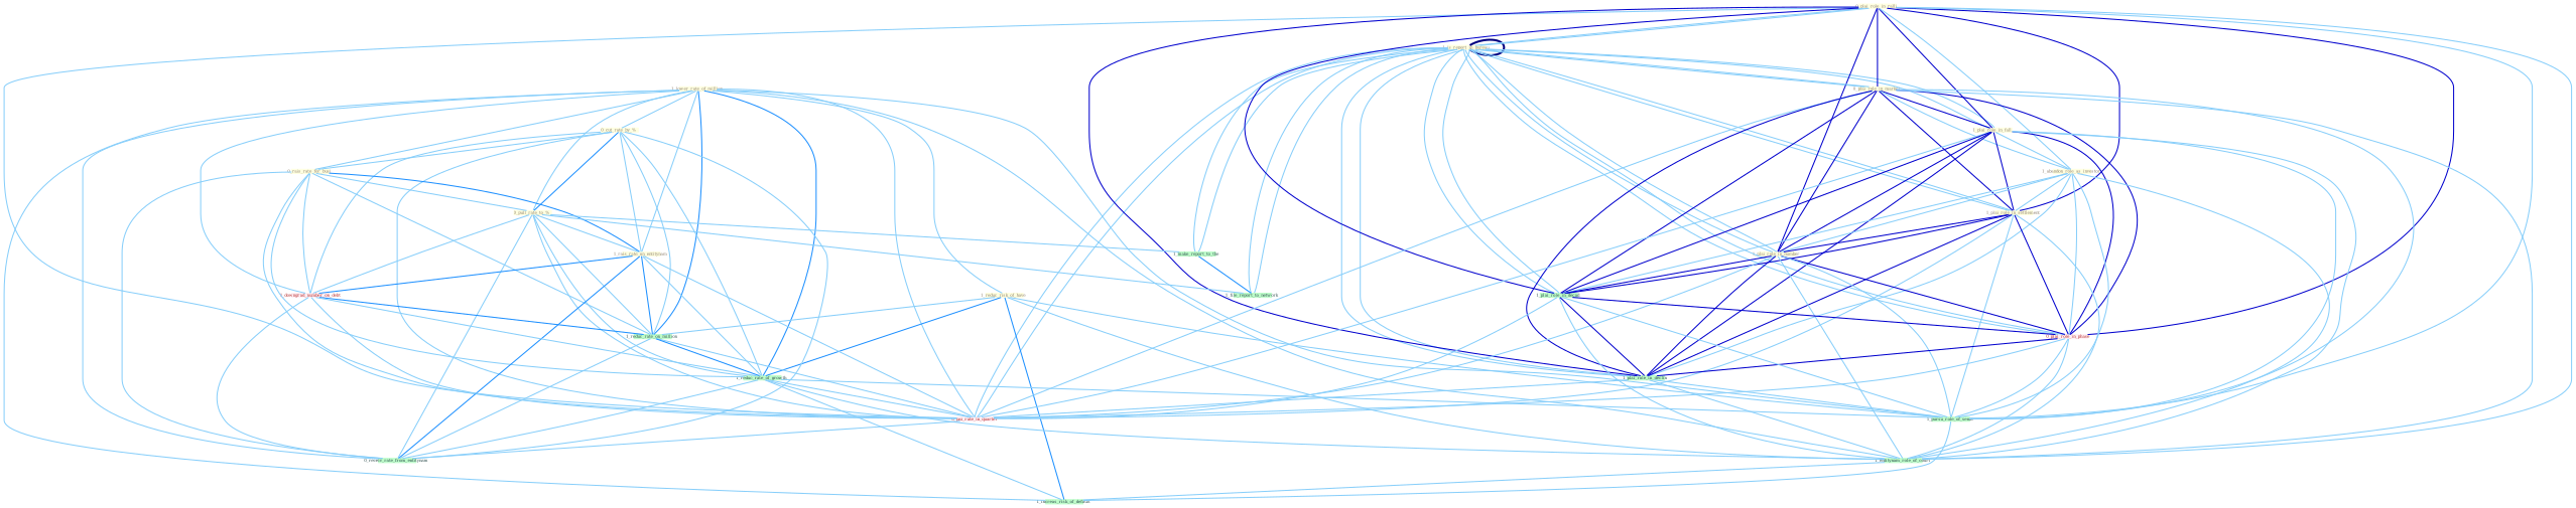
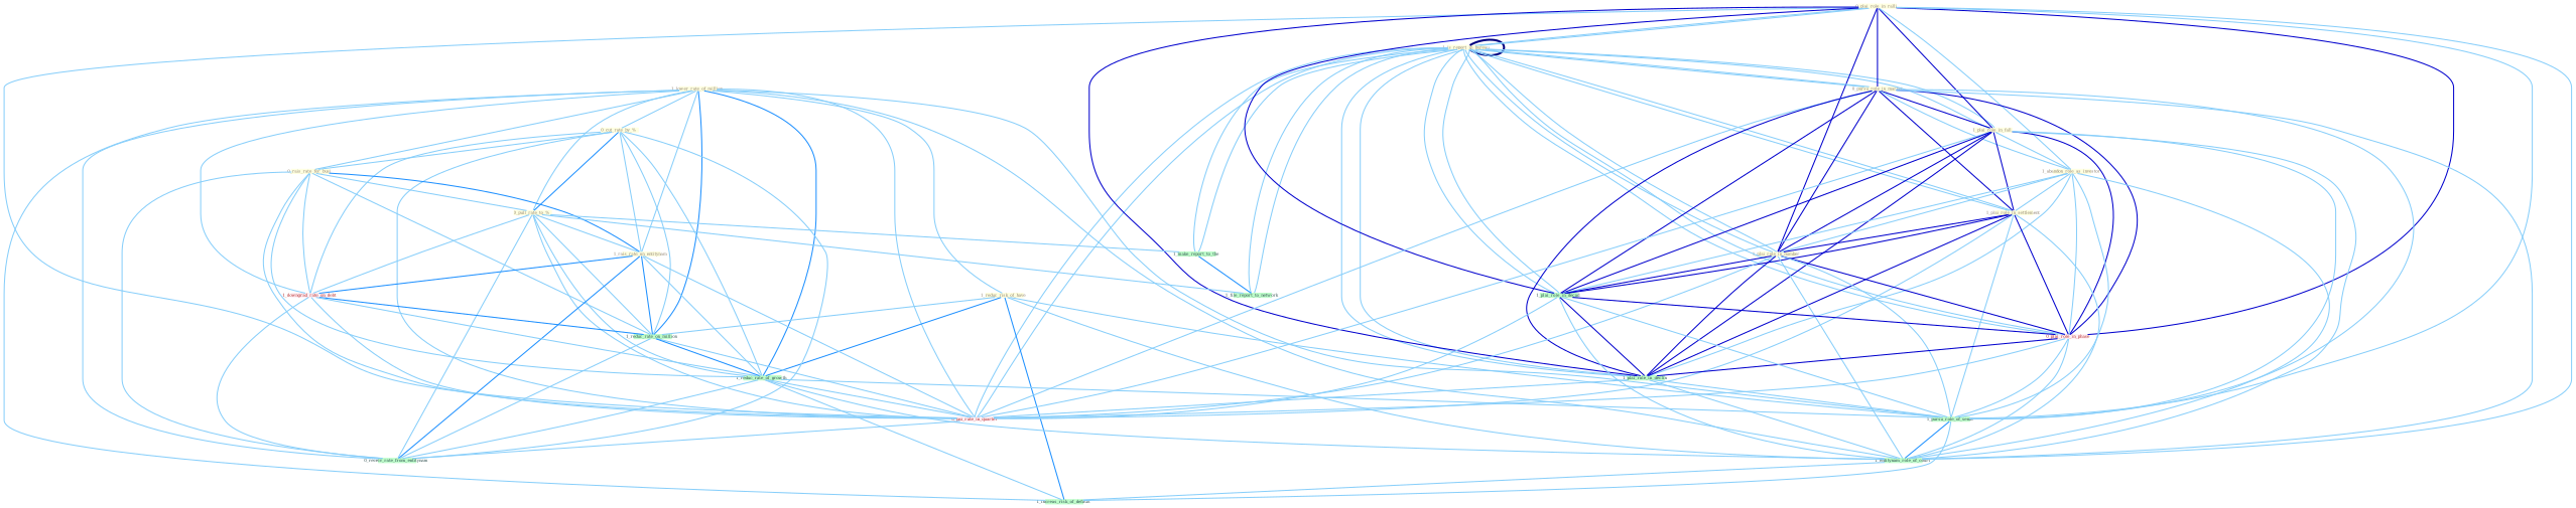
  graph {
    node [color="#ffffe0" fixedsize=true fontcolor="#8b7d6b" fontsize=4 shape=polygon style=filled]
    edge [color="#87cefa" w=1]
    "1_lower_rate_of_million " [height=.06 width=.5]
    "1_is_report_in_bureau " [height=.06 width=.5]
    "0_plai_role_in_ralli " [height=.06 width=.5]
    "1_reduc_risk_of_have " [height=.06 width=.5]
-   "0_plai_role_in_market " [height=.06 width=.5]
+   "0_plai_role_in_market " [height=.06 width=.5 label="0_pursu_role_in_market"]
    "0_cut_rate_by_% " [height=.06 width=.5]
    "0_rais_rate_for_busi " [height=.06 width=.5]
    "0_pull_rate_to_% " [height=.06 width=.5]
    "1_rais_rate_on_entitynam " [height=.06 width=.5]
    "1_plai_role_in_fall " [height=.06 width=.5]
    "1_abandon_role_as_investor " [height=.06 width=.5]
    "1_plai_role_in_settlement " [height=.06 width=.5]
    "1_plai_role_in_number " [height=.06 width=.5]
-   "1_downgrad_rate_on_debt " [color="#fff0f5" fontcolor="#b22222" height=.06 width=.5 label="1_downgrad_number_on_debt"]
+   "1_downgrad_rate_on_debt " [color="#fff0f5" fontcolor="#b22222" height=.06 width=.5]
    "0_plai_role_in_phase " [color="#fff0f5" fontcolor="#b22222" height=.06 width=.5]
    "0_pai_rate_in_quarter " [color="#fff0f5" fontcolor="#b22222" height=.06 width=.5]
    "1_reduc_rate_on_million " [color="#BDFCC9" fontcolor="#2f4f4f" height=.06 width=.5]
    "1_reduc_rate_of_growth " [color="#BDFCC9" fontcolor="#2f4f4f" height=.06 width=.5]
    "1_pursu_role_of_senat " [color="#BDFCC9" fontcolor="#2f4f4f" height=.06 width=.5]
    "1_entitynam_role_of_court " [color="#BDFCC9" fontcolor="#2f4f4f" height=.06 width=.5]
    "0_receiv_rate_from_entitynam " [color="#BDFCC9" fontcolor="#2f4f4f" height=.06 width=.5]
    "1_increas_risk_of_default " [color="#BDFCC9" fontcolor="#2f4f4f" height=.06 width=.5]
    "1_plai_role_in_decad " [color="#BDFCC9" fontcolor="#2f4f4f" height=.06 width=.5]
    "1_make_report_to_the " [color="#BDFCC9" fontcolor="#2f4f4f" height=.06 width=.5]
    "1_plai_role_in_declin " [color="#BDFCC9" fontcolor="#2f4f4f" height=.06 width=.5]
    "1_file_report_to_network " [color="#BDFCC9" fontcolor="#2f4f4f" height=.06 width=.5]
    subgraph sub_1 {
      "1_lower_rate_of_million "
      "1_is_report_in_bureau "
      "0_plai_role_in_ralli "
      "1_reduc_risk_of_have "
      "0_plai_role_in_market "
      "0_cut_rate_by_% "
      "0_rais_rate_for_busi "
      "0_pull_rate_to_% "
      "1_rais_rate_on_entitynam "
      "1_plai_role_in_fall "
      "1_abandon_role_as_investor "
      "1_plai_role_in_settlement "
      "1_plai_role_in_number "
    }
    subgraph sub_2 {
      "1_downgrad_rate_on_debt "
      "0_plai_role_in_phase "
      "0_pai_rate_in_quarter "
    }
    "1_lower_rate_of_million " -- "1_reduc_risk_of_have "
    "1_lower_rate_of_million " -- "0_cut_rate_by_% "
    "1_lower_rate_of_million " -- "0_rais_rate_for_busi "
    "1_lower_rate_of_million " -- "0_pull_rate_to_% "
    "1_lower_rate_of_million " -- "1_rais_rate_on_entitynam "
    "1_lower_rate_of_million " -- "1_downgrad_rate_on_debt "
    "1_lower_rate_of_million " -- "0_pai_rate_in_quarter "
    "1_lower_rate_of_million " -- "1_reduc_rate_on_million " [color="#1e90ff" w=2]
    "1_lower_rate_of_million " -- "1_reduc_rate_of_growth " [color="#1e90ff" w=2]
    "1_lower_rate_of_million " -- "1_pursu_role_of_senat "
    "1_lower_rate_of_million " -- "1_entitynam_role_of_court "
    "1_lower_rate_of_million " -- "0_receiv_rate_from_entitynam "
    "1_lower_rate_of_million " -- "1_increas_risk_of_default "
    "1_is_report_in_bureau " -- "1_is_report_in_bureau " [color="#000080" style=bold w=4]
    "1_is_report_in_bureau " -- "0_plai_role_in_ralli "
    "1_is_report_in_bureau " -- "0_plai_role_in_market "
    "1_is_report_in_bureau " -- "1_plai_role_in_fall "
    "1_is_report_in_bureau " -- "1_plai_role_in_fall "
    "1_is_report_in_bureau " -- "1_plai_role_in_settlement "
    "1_is_report_in_bureau " -- "1_plai_role_in_settlement "
    "1_is_report_in_bureau " -- "1_plai_role_in_number "
    "1_is_report_in_bureau " -- "1_plai_role_in_number "
    "1_is_report_in_bureau " -- "0_plai_role_in_phase "
    "1_is_report_in_bureau " -- "0_plai_role_in_phase "
    "1_is_report_in_bureau " -- "0_pai_rate_in_quarter "
    "1_is_report_in_bureau " -- "0_pai_rate_in_quarter "
    "1_is_report_in_bureau " -- "1_plai_role_in_decad "
    "1_is_report_in_bureau " -- "1_plai_role_in_decad "
    "1_is_report_in_bureau " -- "1_make_report_to_the "
    "1_is_report_in_bureau " -- "1_make_report_to_the "
    "1_is_report_in_bureau " -- "1_plai_role_in_declin "
    "1_is_report_in_bureau " -- "1_plai_role_in_declin "
    "1_is_report_in_bureau " -- "1_file_report_to_network "
    "1_is_report_in_bureau " -- "1_file_report_to_network "
    "0_plai_role_in_ralli " -- "1_is_report_in_bureau "
    "0_plai_role_in_ralli " -- "0_plai_role_in_market " [color="#0000cd" w=3]
    "0_plai_role_in_ralli " -- "1_plai_role_in_fall " [color="#0000cd" w=3]
    "0_plai_role_in_ralli " -- "1_abandon_role_as_investor "
-   "0_plai_role_in_ralli " -- "1_plai_role_in_settlement " [color="#0000cd" w=3]
    "0_plai_role_in_ralli " -- "1_plai_role_in_number " [color="#0000cd" w=3]
    "0_plai_role_in_ralli " -- "0_plai_role_in_phase " [color="#0000cd" w=3]
    "0_plai_role_in_ralli " -- "0_pai_rate_in_quarter "
    "0_plai_role_in_ralli " -- "1_pursu_role_of_senat "
    "0_plai_role_in_ralli " -- "1_entitynam_role_of_court "
    "0_plai_role_in_ralli " -- "1_plai_role_in_decad " [color="#0000cd" w=3]
    "0_plai_role_in_ralli " -- "1_plai_role_in_declin " [color="#0000cd" w=3]
    "1_reduc_risk_of_have " -- "1_reduc_rate_on_million "
    "1_reduc_risk_of_have " -- "1_reduc_rate_of_growth " [color="#1e90ff" w=2]
    "1_reduc_risk_of_have " -- "1_pursu_role_of_senat "
    "1_reduc_risk_of_have " -- "1_entitynam_role_of_court "
    "1_reduc_risk_of_have " -- "1_increas_risk_of_default " [color="#1e90ff" w=2]
    "0_plai_role_in_market " -- "1_is_report_in_bureau "
    "0_plai_role_in_market " -- "1_plai_role_in_fall " [color="#0000cd" w=3]
    "0_plai_role_in_market " -- "1_abandon_role_as_investor "
    "0_plai_role_in_market " -- "1_plai_role_in_settlement " [color="#0000cd" w=3]
    "0_plai_role_in_market " -- "1_plai_role_in_number " [color="#0000cd" w=3]
    "0_plai_role_in_market " -- "0_plai_role_in_phase " [color="#0000cd" w=3]
    "0_plai_role_in_market " -- "0_pai_rate_in_quarter "
    "0_plai_role_in_market " -- "1_pursu_role_of_senat "
    "0_plai_role_in_market " -- "1_entitynam_role_of_court "
    "0_plai_role_in_market " -- "1_plai_role_in_decad " [color="#0000cd" w=3]
    "0_plai_role_in_market " -- "1_plai_role_in_declin " [color="#0000cd" w=3]
    "0_cut_rate_by_% " -- "0_rais_rate_for_busi "
    "0_cut_rate_by_% " -- "0_pull_rate_to_% " [color="#1e90ff" w=2]
    "0_cut_rate_by_% " -- "1_rais_rate_on_entitynam "
    "0_cut_rate_by_% " -- "1_downgrad_rate_on_debt "
    "0_cut_rate_by_% " -- "0_pai_rate_in_quarter "
    "0_cut_rate_by_% " -- "1_reduc_rate_on_million "
    "0_cut_rate_by_% " -- "1_reduc_rate_of_growth "
    "0_cut_rate_by_% " -- "0_receiv_rate_from_entitynam "
    "0_rais_rate_for_busi " -- "0_pull_rate_to_% "
    "0_rais_rate_for_busi " -- "1_rais_rate_on_entitynam " [color="#1e90ff" w=2]
    "0_rais_rate_for_busi " -- "1_downgrad_rate_on_debt "
    "0_rais_rate_for_busi " -- "0_pai_rate_in_quarter "
    "0_rais_rate_for_busi " -- "1_reduc_rate_on_million "
    "0_rais_rate_for_busi " -- "1_reduc_rate_of_growth "
    "0_rais_rate_for_busi " -- "0_receiv_rate_from_entitynam "
    "0_pull_rate_to_% " -- "1_rais_rate_on_entitynam "
    "0_pull_rate_to_% " -- "1_downgrad_rate_on_debt "
    "0_pull_rate_to_% " -- "0_pai_rate_in_quarter "
    "0_pull_rate_to_% " -- "1_reduc_rate_on_million "
    "0_pull_rate_to_% " -- "1_reduc_rate_of_growth "
    "0_pull_rate_to_% " -- "0_receiv_rate_from_entitynam "
    "0_pull_rate_to_% " -- "1_make_report_to_the "
    "0_pull_rate_to_% " -- "1_file_report_to_network "
    "1_rais_rate_on_entitynam " -- "1_downgrad_rate_on_debt " [color="#1e90ff" w=2]
    "1_rais_rate_on_entitynam " -- "0_pai_rate_in_quarter "
    "1_rais_rate_on_entitynam " -- "1_reduc_rate_on_million " [color="#1e90ff" w=2]
    "1_rais_rate_on_entitynam " -- "1_reduc_rate_of_growth "
    "1_rais_rate_on_entitynam " -- "0_receiv_rate_from_entitynam " [color="#1e90ff" w=2]
    "1_plai_role_in_fall " -- "1_abandon_role_as_investor "
    "1_plai_role_in_fall " -- "1_plai_role_in_settlement " [color="#0000cd" w=3]
    "1_plai_role_in_fall " -- "1_plai_role_in_number " [color="#0000cd" w=3]
    "1_plai_role_in_fall " -- "0_plai_role_in_phase " [color="#0000cd" w=3]
    "1_plai_role_in_fall " -- "0_pai_rate_in_quarter "
    "1_plai_role_in_fall " -- "1_pursu_role_of_senat "
    "1_plai_role_in_fall " -- "1_entitynam_role_of_court "
    "1_plai_role_in_fall " -- "1_plai_role_in_decad " [color="#0000cd" w=3]
    "1_plai_role_in_fall " -- "1_plai_role_in_declin " [color="#0000cd" w=3]
    "1_abandon_role_as_investor " -- "1_plai_role_in_settlement "
    "1_abandon_role_as_investor " -- "1_plai_role_in_number "
    "1_abandon_role_as_investor " -- "0_plai_role_in_phase "
    "1_abandon_role_as_investor " -- "1_pursu_role_of_senat "
    "1_abandon_role_as_investor " -- "1_entitynam_role_of_court "
    "1_abandon_role_as_investor " -- "1_plai_role_in_decad "
    "1_abandon_role_as_investor " -- "1_plai_role_in_declin "
    "1_plai_role_in_settlement " -- "1_plai_role_in_number " [color="#0000cd" w=3]
    "1_plai_role_in_settlement " -- "0_plai_role_in_phase " [color="#0000cd" w=3]
    "1_plai_role_in_settlement " -- "0_pai_rate_in_quarter "
    "1_plai_role_in_settlement " -- "1_pursu_role_of_senat "
    "1_plai_role_in_settlement " -- "1_entitynam_role_of_court "
    "1_plai_role_in_settlement " -- "1_plai_role_in_decad " [color="#0000cd" w=3]
    "1_plai_role_in_settlement " -- "1_plai_role_in_declin " [color="#0000cd" w=3]
    "1_plai_role_in_number " -- "0_plai_role_in_phase " [color="#0000cd" w=3]
    "1_plai_role_in_number " -- "0_pai_rate_in_quarter "
    "1_plai_role_in_number " -- "1_pursu_role_of_senat "
    "1_plai_role_in_number " -- "1_entitynam_role_of_court "
    "1_plai_role_in_number " -- "1_plai_role_in_decad " [color="#0000cd" w=3]
    "1_plai_role_in_number " -- "1_plai_role_in_declin " [color="#0000cd" w=3]
    "1_downgrad_rate_on_debt " -- "0_pai_rate_in_quarter "
    "1_downgrad_rate_on_debt " -- "1_reduc_rate_on_million " [color="#1e90ff" w=2]
    "1_downgrad_rate_on_debt " -- "1_reduc_rate_of_growth "
    "1_downgrad_rate_on_debt " -- "0_receiv_rate_from_entitynam "
    "0_plai_role_in_phase " -- "0_pai_rate_in_quarter "
    "0_plai_role_in_phase " -- "1_pursu_role_of_senat "
    "0_plai_role_in_phase " -- "1_entitynam_role_of_court "
    "0_plai_role_in_phase " -- "1_plai_role_in_declin " [color="#0000cd" w=3]
    "0_pai_rate_in_quarter " -- "0_receiv_rate_from_entitynam "
    "1_reduc_rate_on_million " -- "0_pai_rate_in_quarter "
    "1_reduc_rate_on_million " -- "1_reduc_rate_of_growth " [color="#1e90ff" w=2]
    "1_reduc_rate_on_million " -- "0_receiv_rate_from_entitynam "
    "1_reduc_rate_of_growth " -- "0_pai_rate_in_quarter "
    "1_reduc_rate_of_growth " -- "1_pursu_role_of_senat "
    "1_reduc_rate_of_growth " -- "1_entitynam_role_of_court "
    "1_reduc_rate_of_growth " -- "0_receiv_rate_from_entitynam "
    "1_reduc_rate_of_growth " -- "1_increas_risk_of_default "
+   "1_pursu_role_of_senat " -- "1_entitynam_role_of_court " [color="#1e90ff" w=2]
    "1_pursu_role_of_senat " -- "1_increas_risk_of_default "
    "1_entitynam_role_of_court " -- "1_increas_risk_of_default "
    "1_plai_role_in_decad " -- "0_plai_role_in_phase " [color="#0000cd" w=3]
    "1_plai_role_in_decad " -- "0_pai_rate_in_quarter "
    "1_plai_role_in_decad " -- "1_pursu_role_of_senat "
    "1_plai_role_in_decad " -- "1_entitynam_role_of_court "
    "1_plai_role_in_decad " -- "1_plai_role_in_declin " [color="#0000cd" w=3]
    "1_make_report_to_the " -- "1_file_report_to_network " [color="#1e90ff" w=2]
    "1_plai_role_in_declin " -- "0_pai_rate_in_quarter "
    "1_plai_role_in_declin " -- "1_pursu_role_of_senat "
    "1_plai_role_in_declin " -- "1_entitynam_role_of_court "
  }
